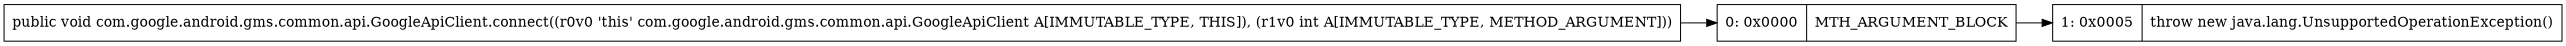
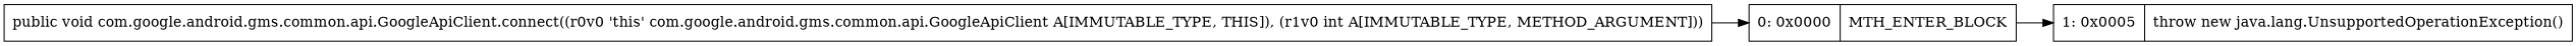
  digraph {
    rankdir=LR
    node [shape=record]
-   n1 [label="{0\:\ 0x0000|MTH_ARGUMENT_BLOCK\l}"]
+   n1 [label="{0\:\ 0x0000|MTH_ENTER_BLOCK\l}"]
    n2 [label="{1\:\ 0x0005|throw new java.lang.UnsupportedOperationException()\l}"]
    n3 [label="{public void com.google.android.gms.common.api.GoogleApiClient.connect((r0v0 'this' com.google.android.gms.common.api.GoogleApiClient A[IMMUTABLE_TYPE, THIS]), (r1v0 int A[IMMUTABLE_TYPE, METHOD_ARGUMENT])) }"]
    n1 -> n2
    n3 -> n1
  }
